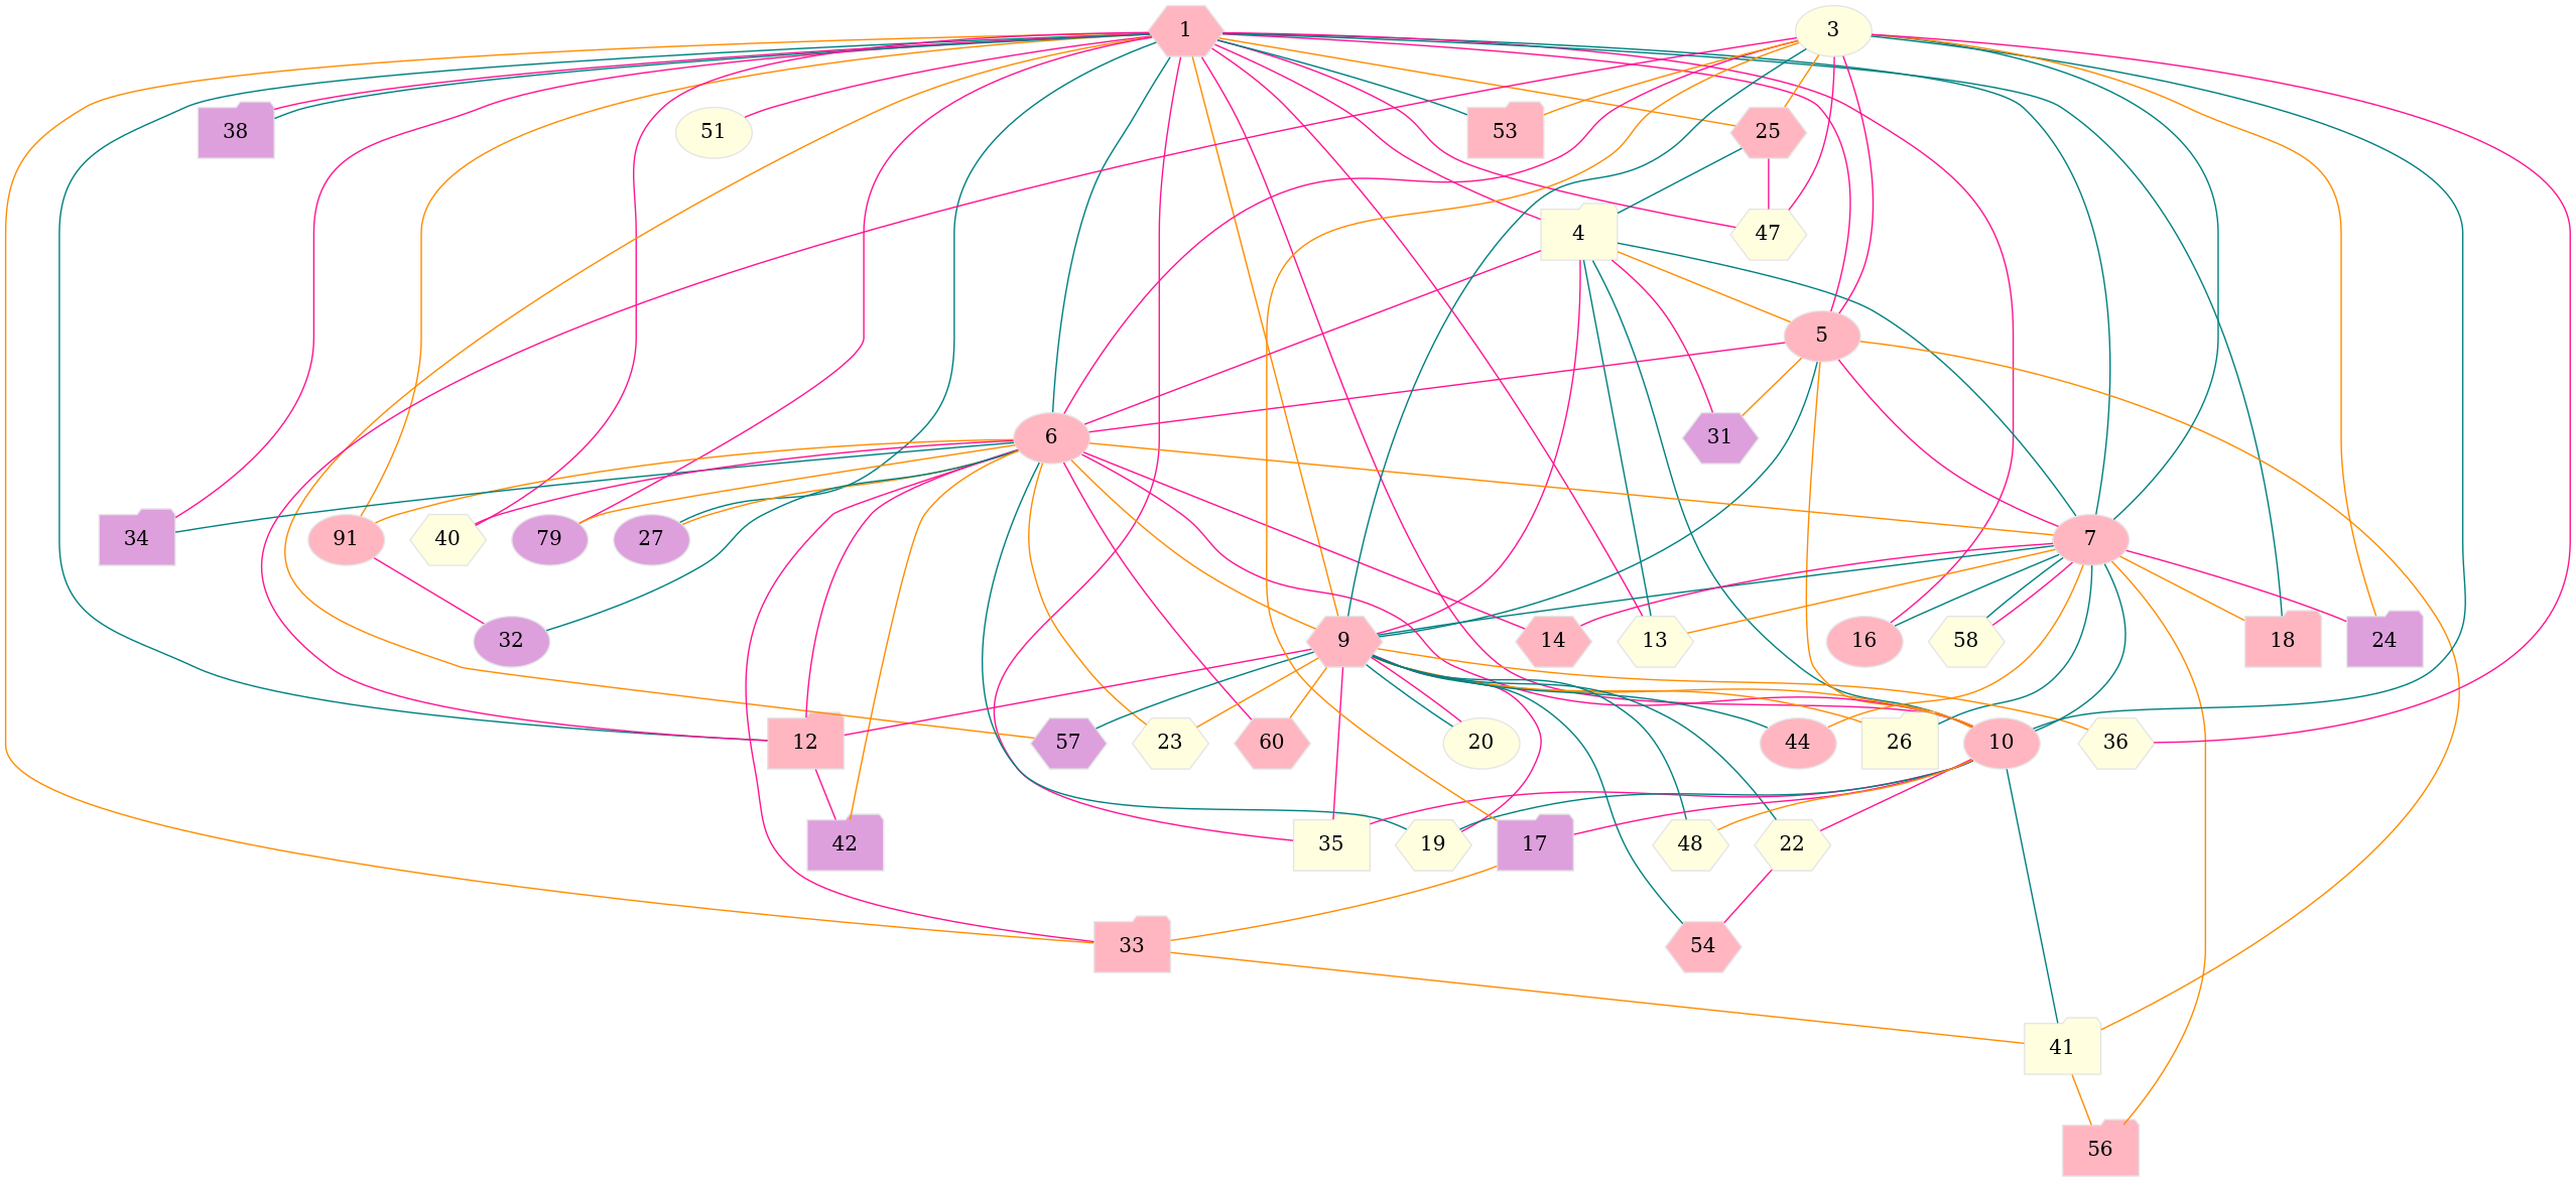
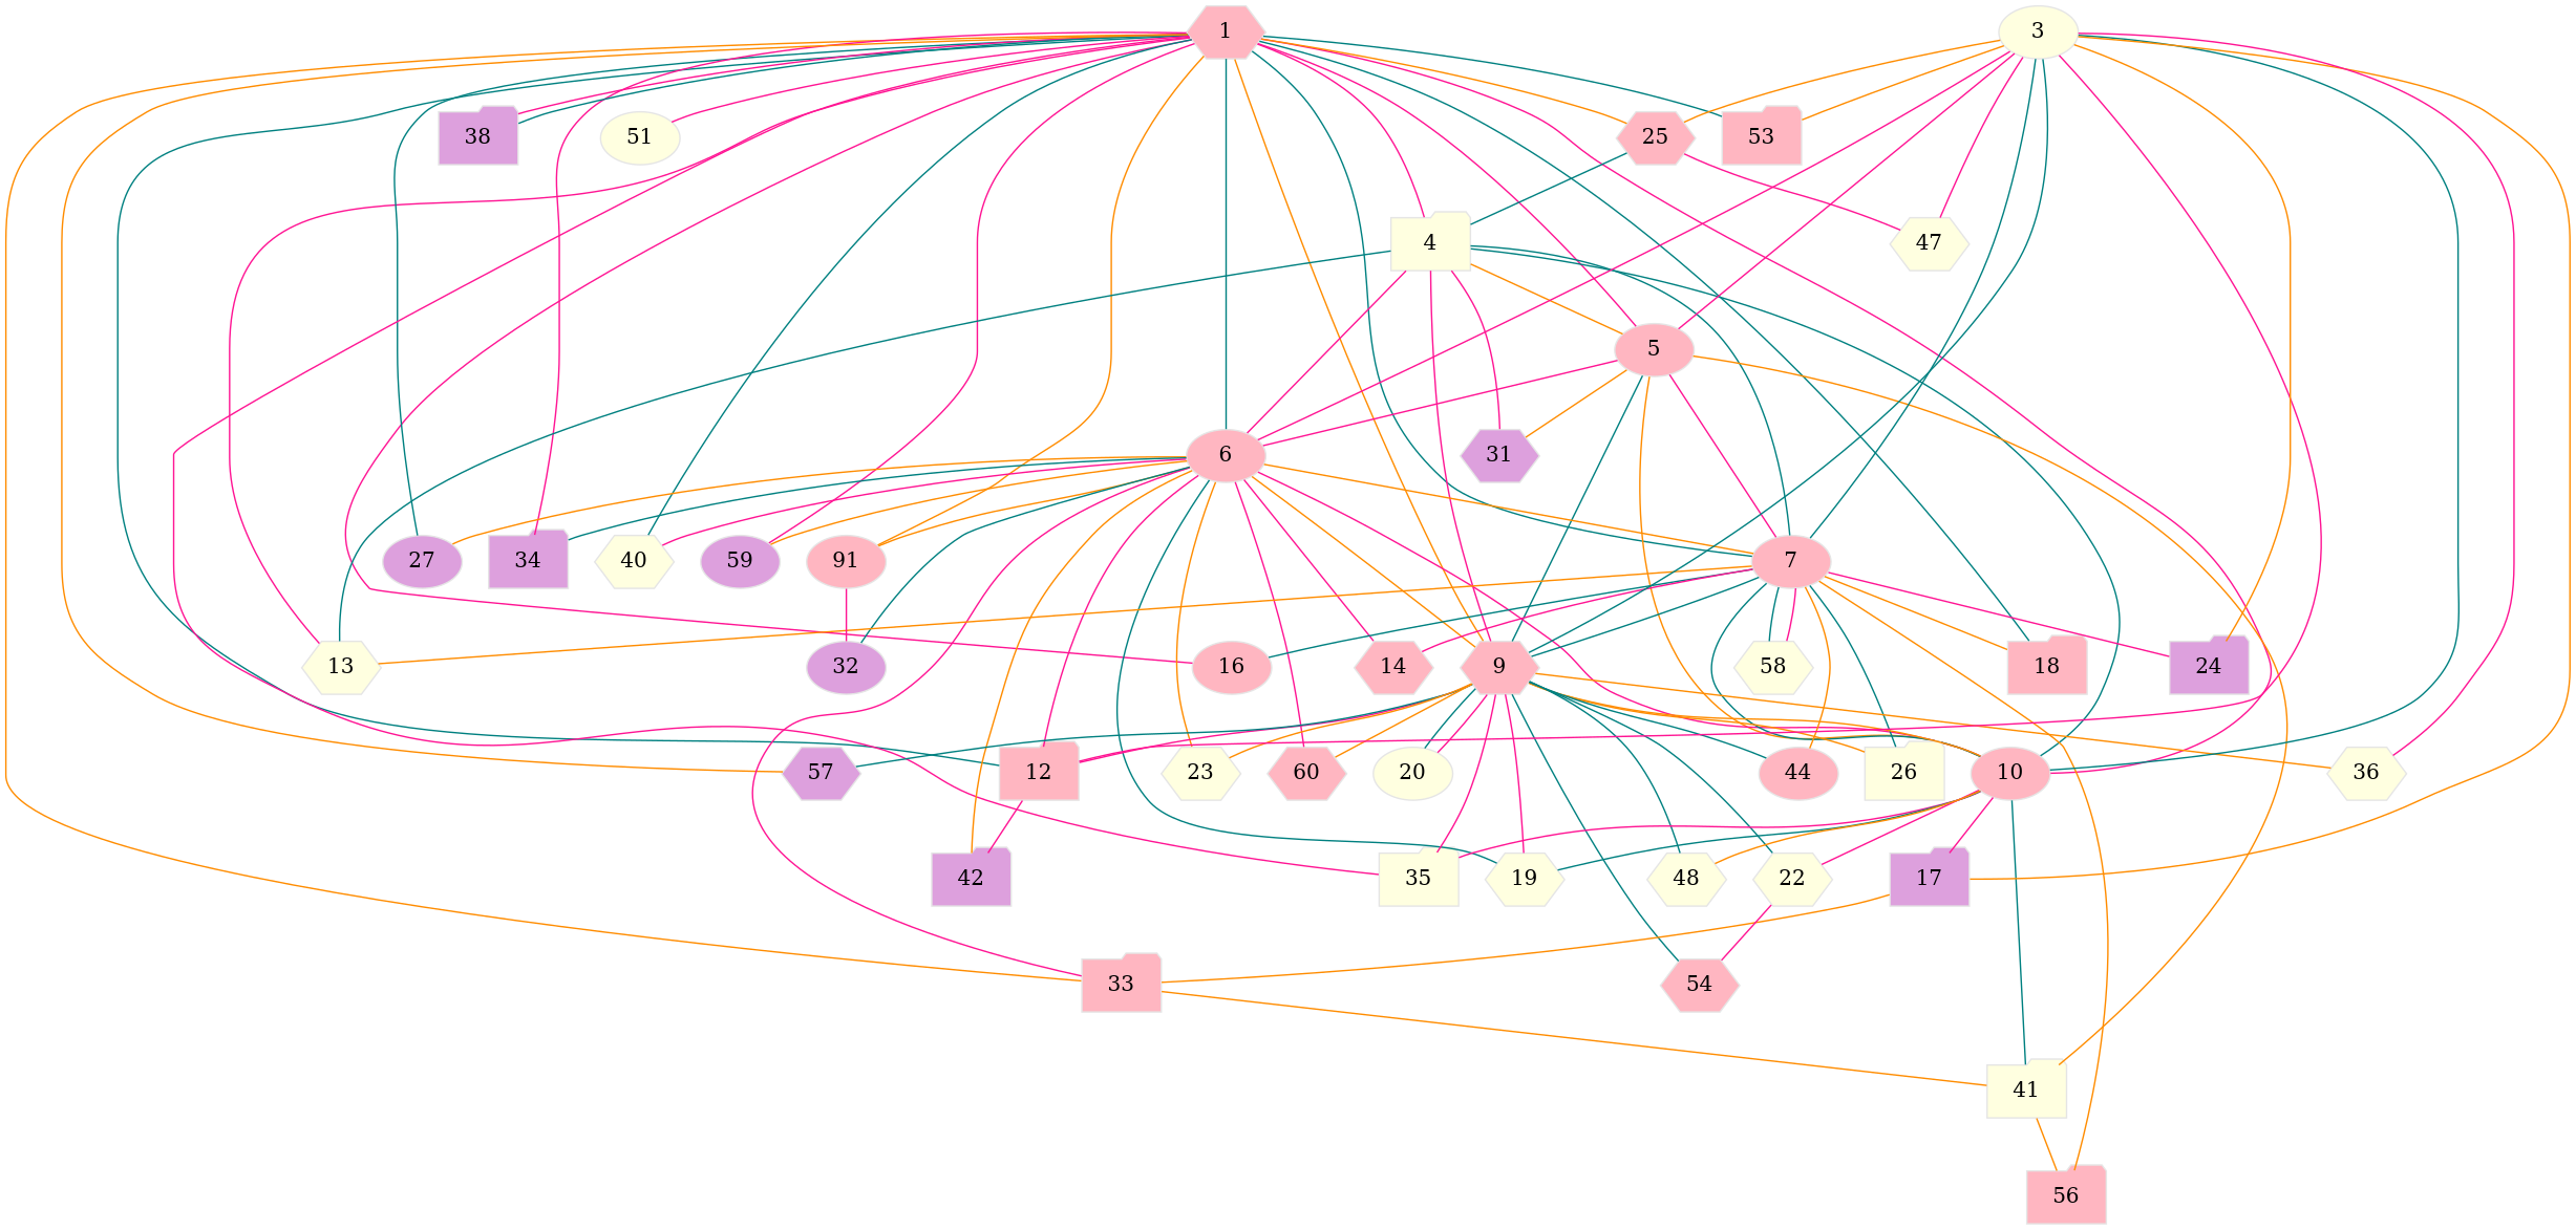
  graph {
    node [color=gray90 fillcolor=lightpink shape=hexagon style=filled]
    edge [color=deeppink]
    1 [super="+2"]
    4 [fillcolor=lightyellow shape=folder super="+28"]
    5 [shape=ellipse super="+55"]
    6 [shape=ellipse super="+8"]
    7 [shape=ellipse super="+43"]
    9 [super="+39"]
    10 [shape=ellipse super="+45"]
    n8 [label=91 shape=ellipse super="+29"]
    12 [shape=folder super="+21"]
    13 [fillcolor=lightyellow super="+46"]
    16 [shape=ellipse]
    18 [shape=folder]
    25 [super="+49"]
    27 [fillcolor=plum shape=ellipse super="+30"]
    33 [shape=folder super="+57"]
    34 [fillcolor=plum shape=folder]
    35 [fillcolor=lightyellow shape=folder super="+50"]
    38 [fillcolor=plum shape=folder]
    40 [fillcolor=lightyellow]
    47 [fillcolor=lightyellow]
    51 [fillcolor=lightyellow shape=ellipse]
    n22 [fillcolor=plum label=57]
    53 [shape=folder]
-   59 [fillcolor=plum shape=ellipse label=79]
+   59 [fillcolor=plum shape=ellipse]
    3 [fillcolor=lightyellow shape=ellipse super="+15"]
    17 [fillcolor=plum shape=folder]
    24 [fillcolor=plum shape=folder]
    36 [fillcolor=lightyellow]
    31 [fillcolor=plum]
    41 [fillcolor=lightyellow shape=folder]
    14
    19 [fillcolor=lightyellow super="+37"]
    23 [fillcolor=lightyellow]
    32 [fillcolor=plum shape=ellipse]
    42 [fillcolor=plum shape=folder]
    60
    26 [fillcolor=lightyellow shape=folder]
    44 [shape=ellipse]
    56 [shape=folder]
    58 [fillcolor=lightyellow]
    20 [fillcolor=lightyellow shape=ellipse]
    22 [fillcolor=lightyellow]
    48 [fillcolor=lightyellow]
    54
    1 -- 4 [weight=3]
    1 -- 5 [weight=2]
    1 -- 6 [color=teal weight=4]
    1 -- 7 [color=teal weight=2]
    1 -- 9 [color=darkorange weight=2]
    1 -- 10 [weight=2]
    1 -- n8 [color=darkorange]
    1 -- 12 [color=teal]
    1 -- 13
    1 -- 16
    1 -- 18 [color=teal]
    1 -- 25 [color=darkorange]
    1 -- 27 [color=teal weight=2]
    1 -- 33 [color=darkorange]
    1 -- 34
    1 -- 35
    1 -- 38
    1 -- 38 [color=teal]
-   1 -- 40
-   1 -- 47
+   1 -- 40 [color=teal]
    1 -- 51
    1 -- n22 [color=darkorange]
    1 -- 53 [color=teal]
    1 -- 59
    4 -- 5 [color=darkorange]
    4 -- 6 [weight=2]
    4 -- 7 [color=teal]
    4 -- 9
    4 -- 10 [color=teal]
    4 -- 13 [color=teal]
    4 -- 31
    5 -- 6 [weight=2]
    5 -- 7
    5 -- 9 [color=teal weight=2]
    5 -- 10 [color=darkorange]
    5 -- 31 [color=darkorange]
    5 -- 41 [color=darkorange]
    6 -- 7 [color=darkorange weight=2]
    6 -- 9 [color=darkorange weight=2]
    6 -- 10 [weight=2]
    6 -- n8 [color=darkorange]
    6 -- 12
    6 -- 27 [color=darkorange]
    6 -- 33
    6 -- 34 [color=teal]
    6 -- 40
    6 -- 59 [color=darkorange]
    6 -- 14
    6 -- 19 [color=teal]
    6 -- 23 [color=darkorange]
    6 -- 32 [color=teal]
    6 -- 42 [color=darkorange]
    6 -- 60
    7 -- 9 [color=teal]
    7 -- 10 [color=teal]
    7 -- 13 [color=darkorange]
    7 -- 16 [color=teal]
    7 -- 18 [color=darkorange]
    7 -- 24
    7 -- 14
    7 -- 26 [color=teal]
    7 -- 44 [color=darkorange]
    7 -- 56 [color=darkorange]
    7 -- 58 [color=teal]
    7 -- 58
    9 -- 10 [color=darkorange weight=2]
    9 -- 12
    9 -- 35
    9 -- n22 [color=teal]
    9 -- 36 [color=darkorange]
    9 -- 19
    9 -- 23 [color=darkorange]
    9 -- 60 [color=darkorange]
    9 -- 26 [color=darkorange]
    9 -- 44 [color=teal]
    9 -- 20 [color=teal]
    9 -- 20
    9 -- 22 [color=teal]
    9 -- 48 [color=teal]
    9 -- 54 [color=teal]
    10 -- 35
    10 -- 17
    10 -- 41 [color=teal]
    10 -- 19 [color=teal]
    10 -- 22
    10 -- 48 [color=darkorange]
    n8 -- 32
    12 -- 42
    25 -- 4 [color=teal]
    25 -- 47
    33 -- 41 [color=darkorange]
    3 -- 5
    3 -- 6 [weight=2]
    3 -- 7 [color=teal weight=2]
    3 -- 9 [color=teal]
    3 -- 10 [color=teal]
    3 -- 12
    3 -- 25 [color=darkorange]
    3 -- 47
    3 -- 53 [color=darkorange]
    3 -- 17 [color=darkorange]
    3 -- 24 [color=darkorange]
    3 -- 36
    17 -- 33 [color=darkorange]
    41 -- 56 [color=darkorange]
    22 -- 54
  }
